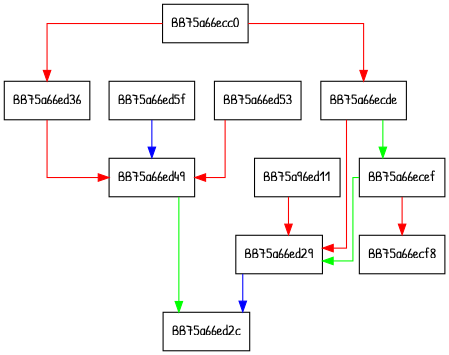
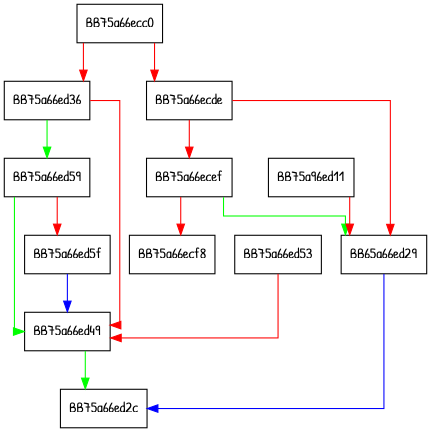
  digraph {
    fontname="Patrick Hand"
    splines=ortho
    node [fontname="Patrick Hand" shape=box]
    edge [color=red fontname="Patrick Hand"]
    BB75a66ecc0
    BB75a66ed36
    BB75a66ecde
+   BB75a66ed59
    BB75a66ed49
-   BB75a66ed29
+   BB75a66ed29 [label=BB65a66ed29]
    BB75a66ecef
    BB75a66ed5f
    BB75a66ed2c
    BB75a66ecf8
    n11 [label=BB75a96ed11]
    BB75a66ed53
    BB75a66ecc0 -> BB75a66ed36
    BB75a66ecc0 -> BB75a66ecde
+   BB75a66ed36 -> BB75a66ed59 [color=green]
    BB75a66ed36 -> BB75a66ed49
    BB75a66ecde -> BB75a66ed29
-   BB75a66ecde -> BB75a66ecef [color=green]
+   BB75a66ecde -> BB75a66ecef
+   BB75a66ed59 -> BB75a66ed49 [color=green]
+   BB75a66ed59 -> BB75a66ed5f
    BB75a66ed49 -> BB75a66ed2c [color=green]
    BB75a66ed29 -> BB75a66ed2c [color=blue]
    BB75a66ecef -> BB75a66ed29 [color=green]
    BB75a66ecef -> BB75a66ecf8
    BB75a66ed5f -> BB75a66ed49 [color=blue]
    n11 -> BB75a66ed29
    BB75a66ed53 -> BB75a66ed49
  }
